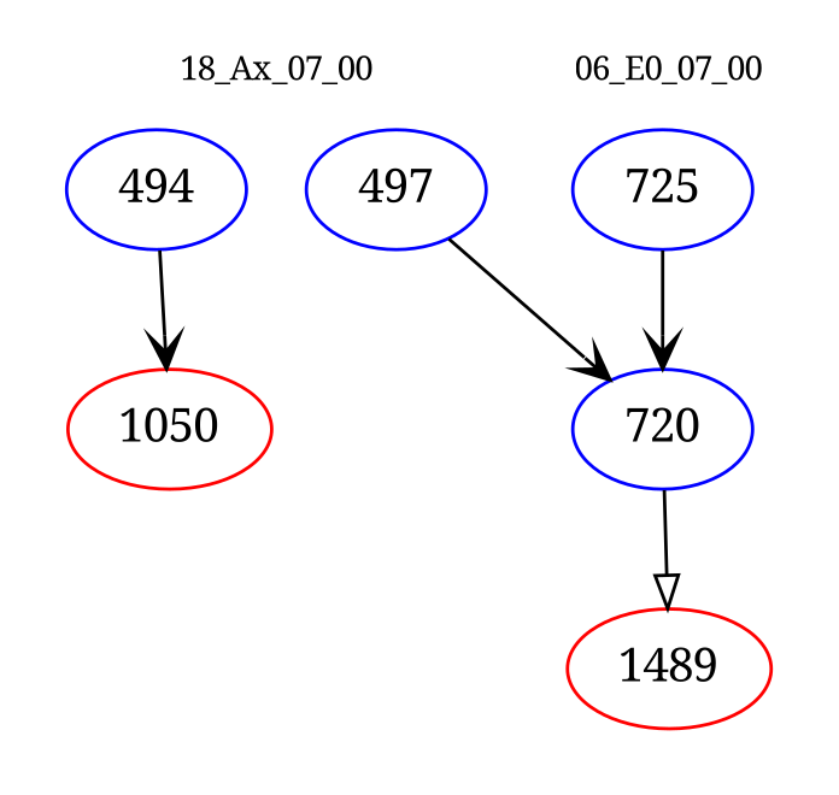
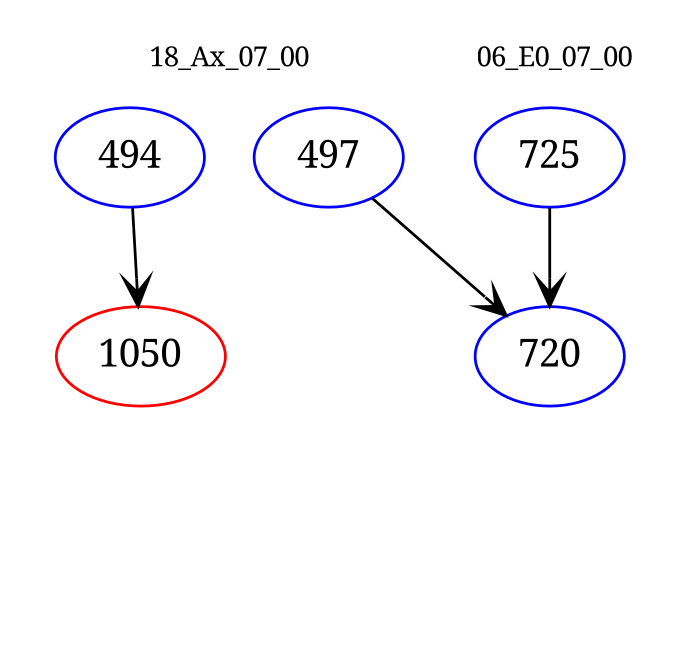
  digraph {
    fontname="Noto Serif"
    node [color=blue fontname="Noto Serif"]
    edge [arrowhead=vee color=black fontname="Noto Serif"]
    n1 [label=497]
    n2 [label=494]
    n3 [color=red label=1050]
    n4 [label=725]
    n5 [label=720]
-   n6 [color=red label=1489]
    subgraph cluster_1 {
      color=white
      fontsize=10
      label="18_Ax_07_00"
      n1
      n2
      n3
    }
    subgraph cluster_2 {
      color=white
      fontsize=10
      label="06_E0_07_00"
      n4
      n5
-     n6
    }
    n1 -> n5
    n2 -> n3
    n4 -> n5
-   n5 -> n6 [arrowhead=onormal]
  }
